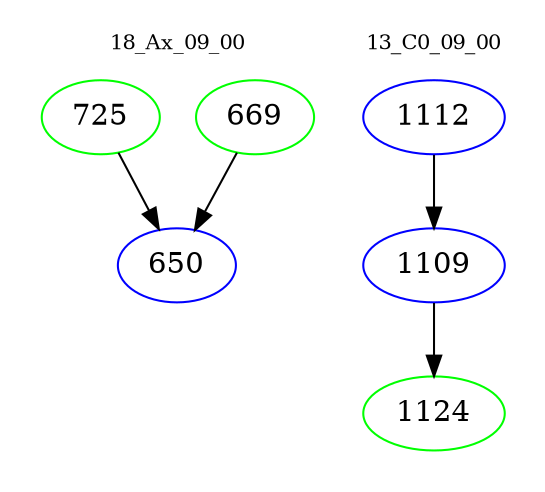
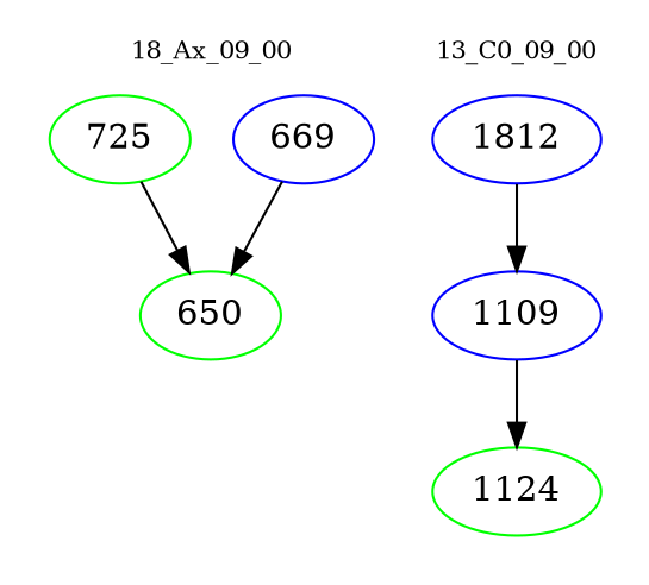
  digraph {
    node [color=blue]
    edge [color=black]
-   n1 [color=green label=669]
-   n2 [label=650]
+   n1 [label=669]
+   n2 [color=green label=650]
    n3 [color=green label=725]
-   n4 [label=1112]
+   n4 [label=1812]
    n5 [label=1109]
    n6 [color=green label=1124]
    subgraph cluster_1 {
      color=white
      fontsize=10
      label="18_Ax_09_00"
      n1
      n2
      n3
    }
    subgraph cluster_2 {
      color=white
      fontsize=10
      label="13_C0_09_00"
      n4
      n5
      n6
    }
    n1 -> n2
    n3 -> n2
    n4 -> n5
    n5 -> n6
  }
